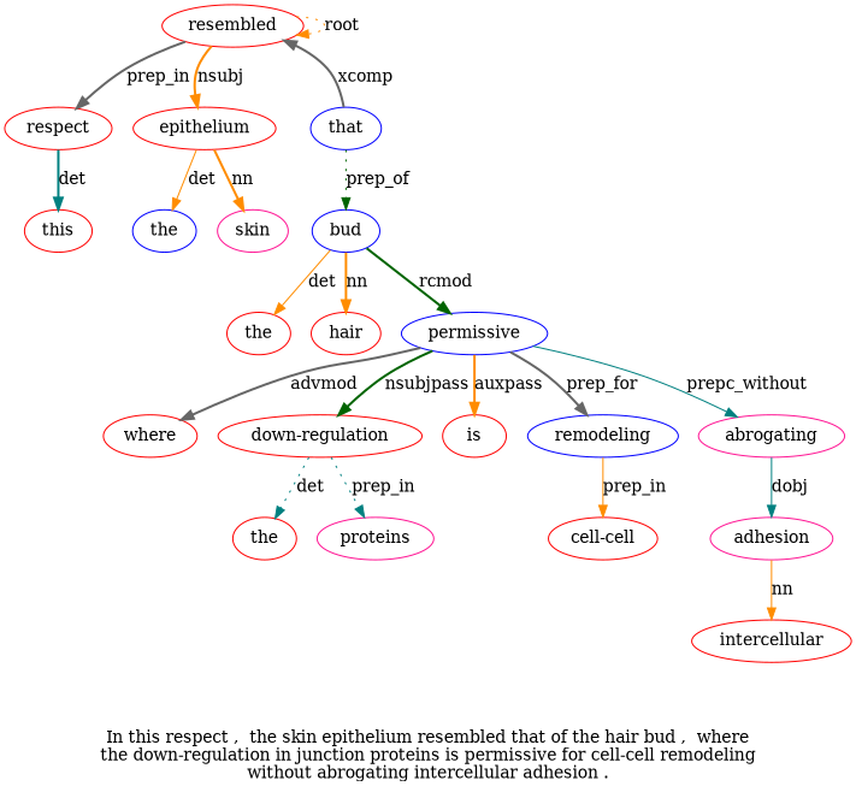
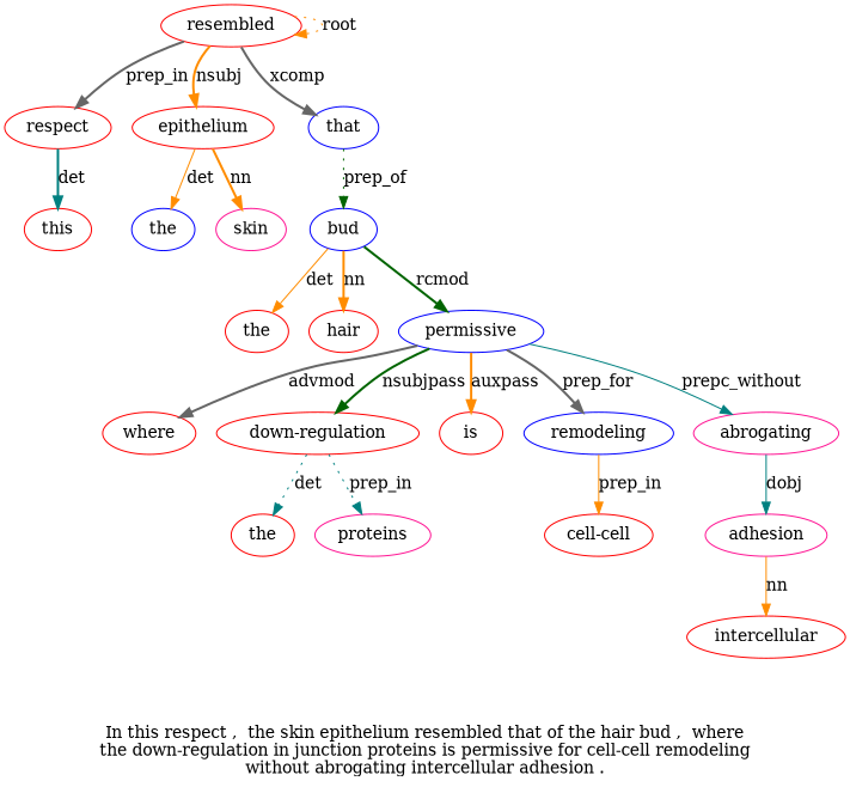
  digraph {
    label="In this respect ,  the skin epithelium resembled that of the hair bud ,  where\nthe down-regulation in junction proteins is permissive for cell-cell remodeling\nwithout abrogating intercellular adhesion ."
    node [color=red fillcolor=white style=filled]
    edge [color=darkorange style=bold]
    n1 [label=respect]
    n2 [label=this]
    n3 [label=resembled]
    n4 [label=epithelium]
    n5 [color=blue label=that]
    n6 [color=blue label=the]
    n7 [color=deeppink label=skin]
    n8 [color=blue label=bud]
    n9 [label=the]
    n10 [label=hair]
    n11 [color=blue label=permissive]
    n12 [label=where]
    n13 [label="down-regulation"]
    n14 [label=is]
    n15 [color=blue label=remodeling]
    n16 [color=deeppink label=abrogating]
    n17 [label=the]
    n18 [color=deeppink label=proteins]
    n19 [label="cell-cell"]
    n20 [color=deeppink label=adhesion]
    n21 [label=intercellular]
    n1 -> n2 [color=teal label=det]
    n3 -> n1 [color=gray40 label=prep_in]
    n3 -> n3 [label=root style=dotted]
    n3 -> n4 [label=nsubj]
-   n5 -> n3 [color=gray40 label=xcomp]
+   n3 -> n5 [color=gray40 label=xcomp]
    n4 -> n6 [label=det style=solid]
    n4 -> n7 [label=nn]
    n5 -> n8 [color=darkgreen label=prep_of style=dotted]
    n8 -> n9 [label=det style=solid]
    n8 -> n10 [label=nn]
    n8 -> n11 [color=darkgreen label=rcmod]
    n11 -> n12 [color=gray40 label=advmod]
    n11 -> n13 [color=darkgreen label=nsubjpass]
    n11 -> n14 [label=auxpass]
    n11 -> n15 [color=gray40 label=prep_for]
    n11 -> n16 [color=teal label=prepc_without style=solid]
    n13 -> n17 [color=teal label=det style=dotted]
    n13 -> n18 [color=teal label=prep_in style=dotted]
    n15 -> n19 [label=prep_in style=solid]
    n16 -> n20 [color=teal label=dobj style=solid]
    n20 -> n21 [label=nn style=solid]
  }
